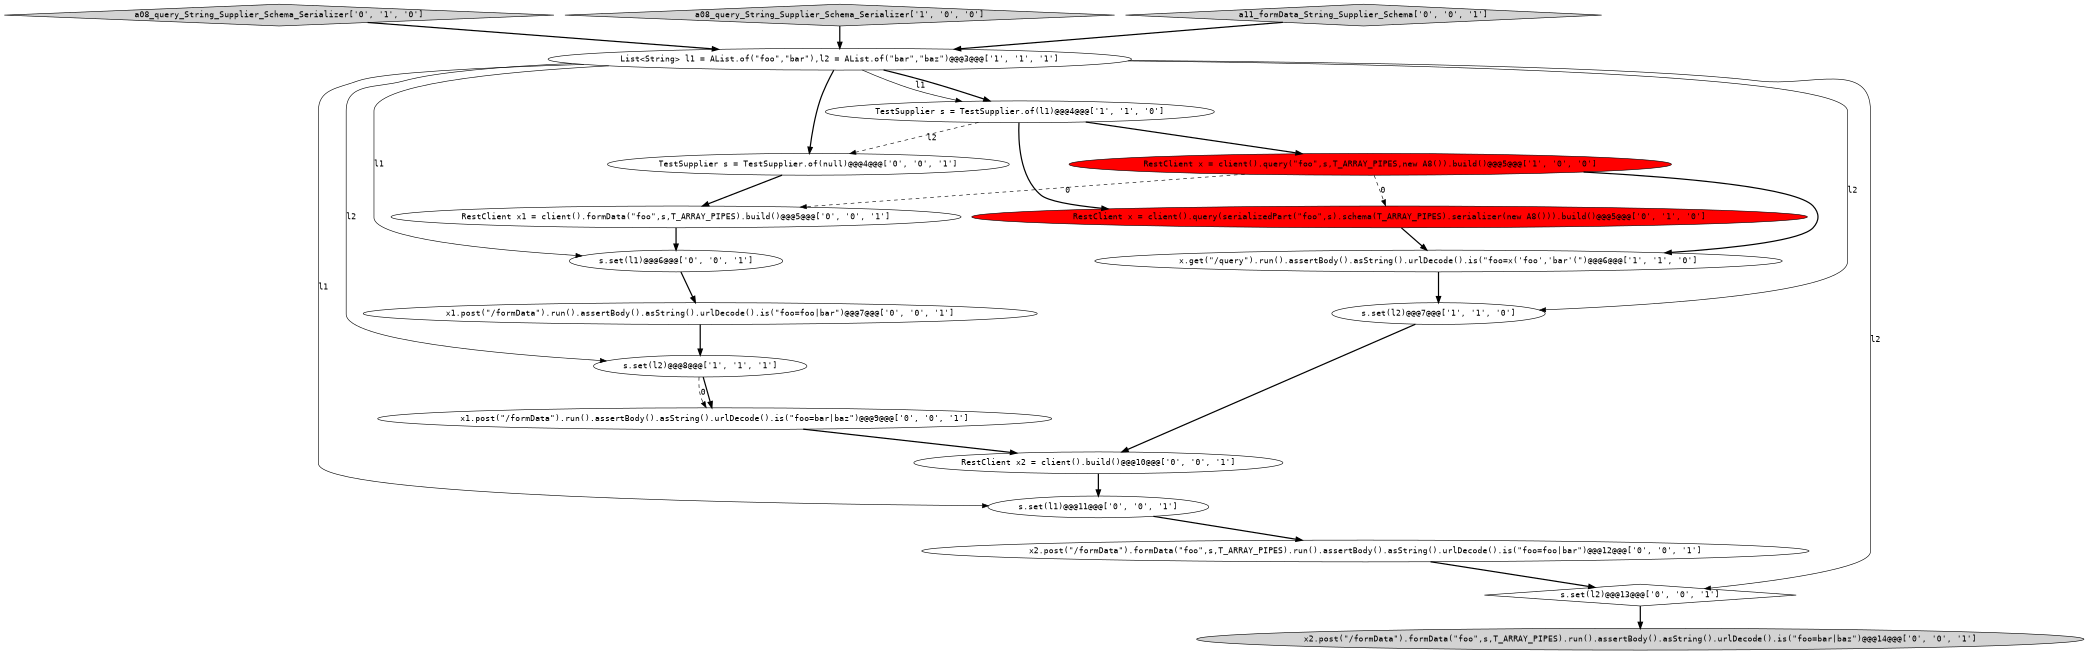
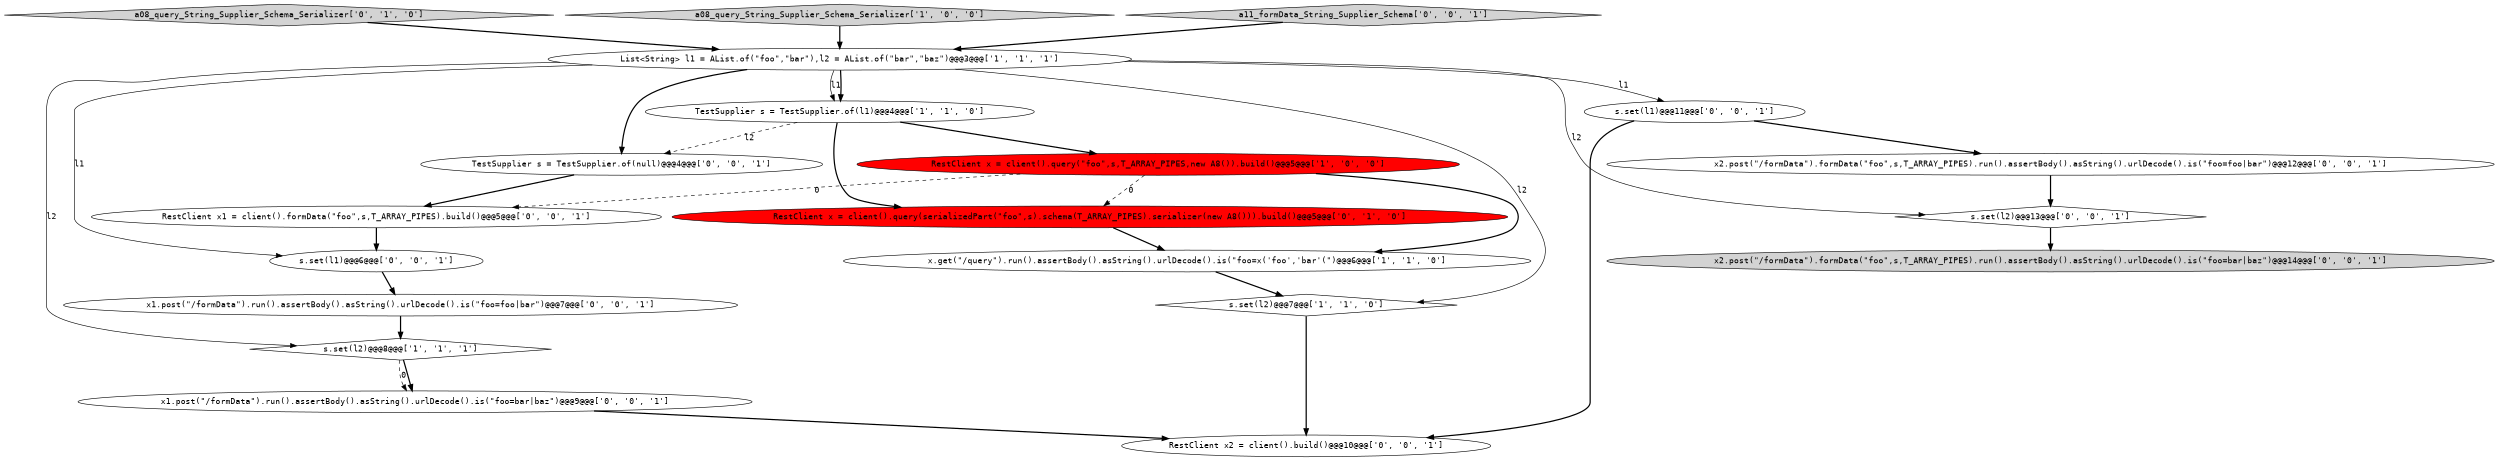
  digraph {
    fontname="DejaVu Sans Mono"
    node [fillcolor=white fontname="DejaVu Sans Mono" shape=ellipse style=filled]
    edge [fontname="DejaVu Sans Mono" style=bold]
    n1 [label="x1.post(\"/formData\").run().assertBody().asString().urlDecode().is(\"foo=bar|baz\")@@@9@@@['0', '0', '1']"]
    n2 [label="RestClient x2 = client().build()@@@10@@@['0', '0', '1']"]
    n3 [label="s.set(l1)@@@11@@@['0', '0', '1']"]
    n4 [fillcolor=lightgray label="a08_query_String_Supplier_Schema_Serializer['0', '1', '0']" shape=diamond]
    n5 [label="List<String> l1 = AList.of(\"foo\",\"bar\"),l2 = AList.of(\"bar\",\"baz\")@@@3@@@['1', '1', '1']"]
-   n6 [label="s.set(l2)@@@7@@@['1', '1', '0']"]
+   n6 [label="s.set(l2)@@@7@@@['1', '1', '0']" shape=diamond]
    n7 [label="s.set(l1)@@@6@@@['0', '0', '1']"]
    n8 [label="s.set(l2)@@@13@@@['0', '0', '1']" shape=diamond]
-   n9 [label="s.set(l2)@@@8@@@['1', '1', '1']"]
+   n9 [label="s.set(l2)@@@8@@@['1', '1', '1']" shape=diamond]
    n10 [label="TestSupplier s = TestSupplier.of(null)@@@4@@@['0', '0', '1']"]
    n11 [label="TestSupplier s = TestSupplier.of(l1)@@@4@@@['1', '1', '0']"]
    n12 [fillcolor=lightgray label="a08_query_String_Supplier_Schema_Serializer['1', '0', '0']" shape=diamond]
    n13 [label="x.get(\"/query\").run().assertBody().asString().urlDecode().is(\"foo=x('foo','bar'(\")@@@6@@@['1', '1', '0']"]
    n14 [label="x1.post(\"/formData\").run().assertBody().asString().urlDecode().is(\"foo=foo|bar\")@@@7@@@['0', '0', '1']"]
    n15 [label="x2.post(\"/formData\").formData(\"foo\",s,T_ARRAY_PIPES).run().assertBody().asString().urlDecode().is(\"foo=foo|bar\")@@@12@@@['0', '0', '1']"]
    n16 [fillcolor=lightgray label="x2.post(\"/formData\").formData(\"foo\",s,T_ARRAY_PIPES).run().assertBody().asString().urlDecode().is(\"foo=bar|baz\")@@@14@@@['0', '0', '1']"]
    n17 [fillcolor=red label="RestClient x = client().query(serializedPart(\"foo\",s).schema(T_ARRAY_PIPES).serializer(new A8())).build()@@@5@@@['0', '1', '0']"]
    n18 [fillcolor=red label="RestClient x = client().query(\"foo\",s,T_ARRAY_PIPES,new A8()).build()@@@5@@@['1', '0', '0']"]
    n19 [label="RestClient x1 = client().formData(\"foo\",s,T_ARRAY_PIPES).build()@@@5@@@['0', '0', '1']"]
    n20 [fillcolor=lightgray label="a11_formData_String_Supplier_Schema['0', '0', '1']" shape=diamond]
    n1 -> n2
-   n2 -> n3
+   n3 -> n2
    n3 -> n15
    n4 -> n5
    n5 -> n3 [label=l1 style=solid]
    n5 -> n6 [label=l2 style=solid]
    n5 -> n7 [label=l1 style=solid]
    n5 -> n8 [label=l2 style=solid]
    n5 -> n9 [label=l2 style=solid]
    n5 -> n10
    n5 -> n11 [label=l1 style=solid]
    n5 -> n11
    n6 -> n2
    n7 -> n14
    n8 -> n16
    n9 -> n1 [label=0 style=dashed]
    n9 -> n1
    n10 -> n19
    n11 -> n10 [label=l2 style=dashed]
    n11 -> n17
    n11 -> n18
    n12 -> n5
    n13 -> n6
    n14 -> n9
    n15 -> n8
    n17 -> n13
    n18 -> n13
    n18 -> n17 [label=0 style=dashed]
    n18 -> n19 [label=0 style=dashed]
    n19 -> n7
    n20 -> n5
  }
